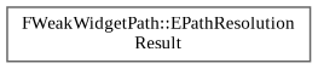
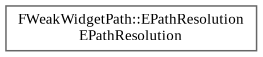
  digraph {
    rankdir=LR
    fontname="Liberation Serif"
-   n1 [color=grey40 fillcolor=white fontname="Liberation Serif" fontsize=10 height=0.2 label="FWeakWidgetPath::EPathResolution\lResult" shape=box style=filled width=0.4]
+   n1 [color=grey40 fillcolor=white fontname="Liberation Serif" fontsize=10 height=0.2 label="FWeakWidgetPath::EPathResolution\lEPathResolution" shape=box style=filled width=0.4]
  }
